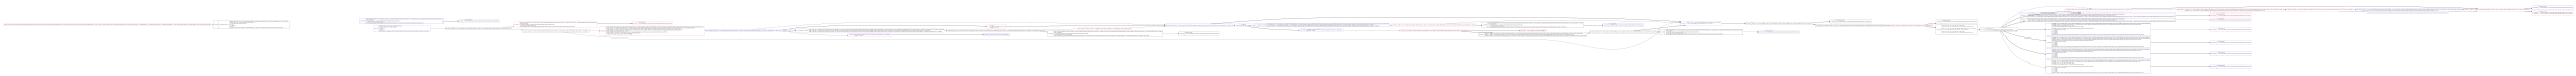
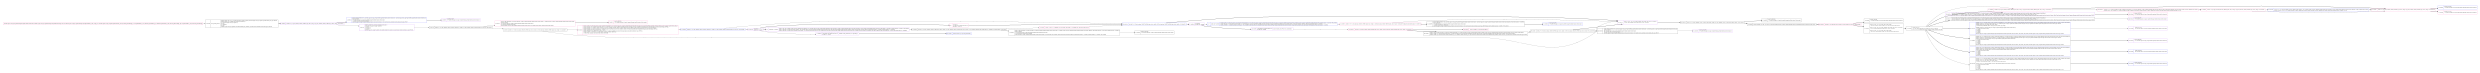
  digraph {
    fontname=Ubuntu
    rankdir=LR
    node [color=black fontname=Ubuntu shape=record]
    edge [fontname=Ubuntu style=bold]
    n1 [label="{0\:\ 0x0000|MTH_ENTER_BLOCK\l|0x0000: INVOKE  (r0 I:int) = (r5 I:android.support.v4.app.Fragment) android.support.v4.app.Fragment.getNextAnim():int type: VIRTUAL \l0x0004: INVOKE  (r1 I:android.view.animation.Animation) = \l  (r5 I:android.support.v4.app.Fragment)\l  (r6 I:int)\l  (r7 I:boolean)\l  (r0 I:int)\l android.support.v4.app.Fragment.onCreateAnimation(int, boolean, int):android.view.animation.Animation type: VIRTUAL \l}"]
+   n2 [color=purple label="{1\:\ 0x0008|0x0008: IF  (r1 I:?[int, boolean, OBJECT, ARRAY, byte, short, char]) == (0 ?[int, boolean, OBJECT, ARRAY, byte, short, char])  \-\> B:4:0x0010 \l}"]
    n3 [color=blue label="{2\:\ 0x000a|0x000a: NEW_INSTANCE  (r5 I:android.support.v4.app.FragmentManagerImpl$AnimationOrAnimator) =  android.support.v4.app.FragmentManagerImpl$AnimationOrAnimator \l0x000c: INVOKE  \l  (r5 I:android.support.v4.app.FragmentManagerImpl$AnimationOrAnimator)\l  (r1 I:android.view.animation.Animation)\l android.support.v4.app.FragmentManagerImpl.AnimationOrAnimator.\<init\>(android.view.animation.Animation):void type: DIRECT \l}"]
    n4 [color=purple label="{4\:\ 0x0010|0x0010: INVOKE  (r5 I:android.animation.Animator) = \l  (r5 I:android.support.v4.app.Fragment)\l  (r6 I:int)\l  (r7 I:boolean)\l  (r0 I:int)\l android.support.v4.app.Fragment.onCreateAnimator(int, boolean, int):android.animation.Animator type: VIRTUAL \l}"]
    n5 [color=purple label="{3\:\ 0x000f|0x000f: RETURN  \l  (r5 I:android.support.v4.app.FragmentManagerImpl$AnimationOrAnimator)\l \l}"]
    n6 [label="{5\:\ 0x0014|0x0014: IF  (r5 I:?[int, boolean, OBJECT, ARRAY, byte, short, char]) == (0 ?[int, boolean, OBJECT, ARRAY, byte, short, char])  \-\> B:8:0x001c \l}"]
    n7 [color=deeppink label="{6\:\ 0x0016|0x0016: NEW_INSTANCE  (r6 I:android.support.v4.app.FragmentManagerImpl$AnimationOrAnimator) =  android.support.v4.app.FragmentManagerImpl$AnimationOrAnimator \l0x0018: INVOKE  \l  (r6 I:android.support.v4.app.FragmentManagerImpl$AnimationOrAnimator)\l  (r5 I:android.animation.Animator)\l android.support.v4.app.FragmentManagerImpl.AnimationOrAnimator.\<init\>(android.animation.Animator):void type: DIRECT \l}"]
    n8 [label="{8\:\ 0x001c|0x001c: IF  (r0 I:?[int, boolean, OBJECT, ARRAY, byte, short, char]) == (0 ?[int, boolean, OBJECT, ARRAY, byte, short, char])  \-\> B:33:0x0075 \l}"]
    n9 [color=deeppink label="{7\:\ 0x001b|0x001b: RETURN  \l  (r6 I:android.support.v4.app.FragmentManagerImpl$AnimationOrAnimator)\l \l}"]
    n10 [color=deeppink label="{9\:\ 0x001e|0x001e: IGET  (r5 I:android.support.v4.app.FragmentHostCallback) = (r4 I:android.support.v4.app.FragmentManagerImpl) android.support.v4.app.FragmentManagerImpl.mHost android.support.v4.app.FragmentHostCallback \l0x0020: INVOKE  (r5 I:android.content.Context) = (r5 I:android.support.v4.app.FragmentHostCallback) android.support.v4.app.FragmentHostCallback.getContext():android.content.Context type: VIRTUAL \l0x0024: INVOKE  (r5 I:android.content.res.Resources) = (r5 I:android.content.Context) android.content.Context.getResources():android.content.res.Resources type: VIRTUAL \l0x0028: INVOKE  (r5 I:java.lang.String) = (r5 I:android.content.res.Resources), (r0 I:int) android.content.res.Resources.getResourceTypeName(int):java.lang.String type: VIRTUAL \l0x002c: CONST_STR  (r1 I:java.lang.String) =  \"anim\" \l0x002e: INVOKE  (r5 I:boolean) = (r1 I:java.lang.String), (r5 I:java.lang.Object) java.lang.String.equals(java.lang.Object):boolean type: VIRTUAL \l0x0032: CONST  (r1 I:?[int, float, boolean, short, byte, char, OBJECT, ARRAY]) = \l  (0 ?[int, float, boolean, short, byte, char, OBJECT, ARRAY])\l \l}"]
    n11 [color=purple label="{33\:\ 0x0075|0x0075: CONST  (r5 I:?[int, float, boolean, short, byte, char, OBJECT, ARRAY]) = \l  (0 ?[int, float, boolean, short, byte, char, OBJECT, ARRAY])\l \l}"]
    n12 [color=blue label="{10\:\ 0x0033|0x0033: IF  (r5 I:?[int, boolean, OBJECT, ARRAY, byte, short, char]) == (0 ?[int, boolean, OBJECT, ARRAY, byte, short, char])  \-\> B:19:0x004b \l}"]
    n13 [label="{34\:\ 0x0076|0x0076: IF  (r6 I:?[int, boolean, OBJECT, ARRAY, byte, short, char]) != (0 ?[int, boolean, OBJECT, ARRAY, byte, short, char])  \-\> B:36:0x0079 \l}"]
    n14 [color=purple label="{11\:\ 0x0035|SYNTHETIC\lSplitter:B:11:0x0035\l}"]
    n15 [color=blue label="{19\:\ 0x004b|0x004b: IF  (r1 I:?[int, boolean, OBJECT, ARRAY, byte, short, char]) != (0 ?[int, boolean, OBJECT, ARRAY, byte, short, char])  \-\> B:33:0x0075 \l}"]
    n16 [color=purple label="{12\:\ ?|Splitter:B:11:0x0035\l|0x0035: IGET  (r2 I:android.support.v4.app.FragmentHostCallback) = (r4 I:android.support.v4.app.FragmentManagerImpl) android.support.v4.app.FragmentManagerImpl.mHost android.support.v4.app.FragmentHostCallback A[Catch:\{ NotFoundException \-\> 0x0049, RuntimeException \-\> 0x004b \}, TRY_ENTER]\l0x0037: INVOKE  (r2 I:android.content.Context) = (r2 I:android.support.v4.app.FragmentHostCallback) android.support.v4.app.FragmentHostCallback.getContext():android.content.Context type: VIRTUAL A[Catch:\{ NotFoundException \-\> 0x0049, RuntimeException \-\> 0x004b \}]\l0x003b: INVOKE  (r2 I:android.view.animation.Animation) = (r2 I:android.content.Context), (r0 I:int) android.view.animation.AnimationUtils.loadAnimation(android.content.Context, int):android.view.animation.Animation type: STATIC A[Catch:\{ NotFoundException \-\> 0x0049, RuntimeException \-\> 0x004b \}]\l}"]
    n17 [color=purple label="{17\:\ 0x0049|ExcHandler: NotFoundException null\lSplitter:B:11:0x0035\l|0x0049: MOVE_EXCEPTION  (r5 I:?[OBJECT]) =  \l}"]
    n18 [color=deeppink label="{20\:\ ?|SYNTHETIC\lExcHandler: RuntimeException null\lSplitter:B:11:0x0035\l}"]
    n19 [color=purple label="{21\:\ 0x004d|SYNTHETIC\lSplitter:B:21:0x004d\l}"]
    n20 [label="{13\:\ 0x003f|0x003f: IF  (r2 I:?[int, boolean, OBJECT, ARRAY, byte, short, char]) == (0 ?[int, boolean, OBJECT, ARRAY, byte, short, char])  \-\> B:16:0x0047 A[Catch:\{ NotFoundException \-\> 0x0049, RuntimeException \-\> 0x004b \}]\l}"]
    n21 [color=blue label="{18\:\ 0x004a|0x004a: THROW  (r5 I:java.lang.Throwable) \l}"]
    n22 [label="{14\:\ 0x0041|0x0041: NEW_INSTANCE  (r3 I:android.support.v4.app.FragmentManagerImpl$AnimationOrAnimator) =  android.support.v4.app.FragmentManagerImpl$AnimationOrAnimator A[Catch:\{ NotFoundException \-\> 0x0049, RuntimeException \-\> 0x004b \}]\l0x0043: INVOKE  \l  (r3 I:android.support.v4.app.FragmentManagerImpl$AnimationOrAnimator)\l  (r2 I:android.view.animation.Animation)\l android.support.v4.app.FragmentManagerImpl.AnimationOrAnimator.\<init\>(android.view.animation.Animation):void type: DIRECT A[Catch:\{ NotFoundException \-\> 0x0049, RuntimeException \-\> 0x004b \}, TRY_LEAVE]\l}"]
    n23 [color=deeppink label="{16\:\ 0x0047|0x0047: CONST  (r1 I:?[boolean, int, float, short, byte, char]) = (1 ?[boolean, int, float, short, byte, char]) \l}"]
    n24 [label="{15\:\ 0x0046|0x0046: RETURN  \l  (r3 I:android.support.v4.app.FragmentManagerImpl$AnimationOrAnimator)\l \l}"]
    n25 [color=blue label="{22\:\ ?|Splitter:B:21:0x004d\l|0x004d: IGET  (r1 I:android.support.v4.app.FragmentHostCallback) = (r4 I:android.support.v4.app.FragmentManagerImpl) android.support.v4.app.FragmentManagerImpl.mHost android.support.v4.app.FragmentHostCallback A[Catch:\{ RuntimeException \-\> 0x005f \}, TRY_ENTER]\l0x004f: INVOKE  (r1 I:android.content.Context) = (r1 I:android.support.v4.app.FragmentHostCallback) android.support.v4.app.FragmentHostCallback.getContext():android.content.Context type: VIRTUAL A[Catch:\{ RuntimeException \-\> 0x005f \}]\l0x0053: INVOKE  (r1 I:android.animation.Animator) = (r1 I:android.content.Context), (r0 I:int) android.animation.AnimatorInflater.loadAnimator(android.content.Context, int):android.animation.Animator type: STATIC A[Catch:\{ RuntimeException \-\> 0x005f \}]\l}"]
    n26 [color=purple label="{26\:\ 0x005f|ExcHandler: RuntimeException null\lSplitter:B:21:0x004d\l|0x005f: MOVE_EXCEPTION  (r1 I:?[OBJECT]) =  \l}"]
    n27 [color=deeppink label="{23\:\ 0x0057|0x0057: IF  (r1 I:?[int, boolean, OBJECT, ARRAY, byte, short, char]) == (0 ?[int, boolean, OBJECT, ARRAY, byte, short, char])  \-\> B:33:0x0075 A[Catch:\{ RuntimeException \-\> 0x005f \}]\l}"]
    n28 [color=deeppink label="{27\:\ 0x0060|0x0060: IF  (r5 I:?[int, boolean, OBJECT, ARRAY, byte, short, char]) != (0 ?[int, boolean, OBJECT, ARRAY, byte, short, char])  \-\> B:32:0x0074 \l}"]
    n29 [label="{24\:\ 0x0059|0x0059: NEW_INSTANCE  (r2 I:android.support.v4.app.FragmentManagerImpl$AnimationOrAnimator) =  android.support.v4.app.FragmentManagerImpl$AnimationOrAnimator A[Catch:\{ RuntimeException \-\> 0x005f \}]\l0x005b: INVOKE  \l  (r2 I:android.support.v4.app.FragmentManagerImpl$AnimationOrAnimator)\l  (r1 I:android.animation.Animator)\l android.support.v4.app.FragmentManagerImpl.AnimationOrAnimator.\<init\>(android.animation.Animator):void type: DIRECT A[Catch:\{ RuntimeException \-\> 0x005f \}, TRY_LEAVE]\l}"]
    n30 [color=blue label="{25\:\ 0x005e|0x005e: RETURN  \l  (r2 I:android.support.v4.app.FragmentManagerImpl$AnimationOrAnimator)\l \l}"]
    n31 [label="{28\:\ 0x0062|0x0062: IGET  (r5 I:android.support.v4.app.FragmentHostCallback) = (r4 I:android.support.v4.app.FragmentManagerImpl) android.support.v4.app.FragmentManagerImpl.mHost android.support.v4.app.FragmentHostCallback \l0x0064: INVOKE  (r5 I:android.content.Context) = (r5 I:android.support.v4.app.FragmentHostCallback) android.support.v4.app.FragmentHostCallback.getContext():android.content.Context type: VIRTUAL \l0x0068: INVOKE  (r5 I:android.view.animation.Animation) = (r5 I:android.content.Context), (r0 I:int) android.view.animation.AnimationUtils.loadAnimation(android.content.Context, int):android.view.animation.Animation type: STATIC \l}"]
    n32 [color=deeppink label="{32\:\ 0x0074|0x0074: THROW  (r1 I:java.lang.Throwable) \l}"]
    n33 [label="{29\:\ 0x006c|0x006c: IF  (r5 I:?[int, boolean, OBJECT, ARRAY, byte, short, char]) == (0 ?[int, boolean, OBJECT, ARRAY, byte, short, char])  \-\> B:33:0x0075 \l}"]
    n34 [label="{30\:\ 0x006e|0x006e: NEW_INSTANCE  (r6 I:android.support.v4.app.FragmentManagerImpl$AnimationOrAnimator) =  android.support.v4.app.FragmentManagerImpl$AnimationOrAnimator \l0x0070: INVOKE  \l  (r6 I:android.support.v4.app.FragmentManagerImpl$AnimationOrAnimator)\l  (r5 I:android.view.animation.Animation)\l android.support.v4.app.FragmentManagerImpl.AnimationOrAnimator.\<init\>(android.view.animation.Animation):void type: DIRECT \l}"]
    n35 [color=purple label="{31\:\ 0x0073|0x0073: RETURN  \l  (r6 I:android.support.v4.app.FragmentManagerImpl$AnimationOrAnimator)\l \l}"]
    n36 [label="{35\:\ 0x0078|0x0078: RETURN  \l  (r5 I:android.support.v4.app.FragmentManagerImpl$AnimationOrAnimator)\l \l}"]
    n37 [label="{36\:\ 0x0079|0x0079: INVOKE  (r6 I:int) = (r6 I:int), (r7 I:boolean) android.support.v4.app.FragmentManagerImpl.transitToStyleIndex(int, boolean):int type: STATIC \l}"]
    n38 [color=deeppink label="{37\:\ 0x007d|0x007d: IF  (r6 I:?[int, byte, short, char]) \>= (0 ?[int, byte, short, char])  \-\> B:39:0x0080 \l}"]
    n39 [label="{38\:\ 0x007f|0x007f: RETURN  \l  (r5 I:android.support.v4.app.FragmentManagerImpl$AnimationOrAnimator)\l \l}"]
    n40 [label="{39\:\ 0x0080|0x0080: CONST  (r7 I:?[int, float, short, byte, char]) = \l  (1064933786(0x3f79999a, float:0.975) ?[int, float, short, byte, char])\l \l0x0083: CONST  (r0 I:?[int, float, boolean, short, byte, char, OBJECT, ARRAY]) = \l  (0 ?[int, float, boolean, short, byte, char, OBJECT, ARRAY])\l \l0x0084: CONST  (r1 I:?[int, float, short, byte, char]) = \l  (1065353216(0x3f800000, float:1.0) ?[int, float, short, byte, char])\l \l}"]
    n41 [label="{40\:\ 0x0086|0x0086: SWITCH  \l  (r6 I:?[int, float, boolean, short, byte, char, OBJECT, ARRAY])\l k:[1, 2, 3, 4, 5, 6] t:[0x00d4, 0x00c9, 0x00be, 0x00b0, 0x00a5, 0x009a] \l}"]
    n42 [color=deeppink label="{41\:\ 0x0089|0x0089: IF  (r8 I:?[int, boolean, OBJECT, ARRAY, byte, short, char]) != (0 ?[int, boolean, OBJECT, ARRAY, byte, short, char])  \-\> B:57:0x00e1 \l}"]
    n43 [color=purple label="{45\:\ 0x009a|0x009a: IGET  (r5 I:android.support.v4.app.FragmentHostCallback) = (r4 I:android.support.v4.app.FragmentManagerImpl) android.support.v4.app.FragmentManagerImpl.mHost android.support.v4.app.FragmentHostCallback \l0x009c: INVOKE  (r5 I:android.content.Context) = (r5 I:android.support.v4.app.FragmentHostCallback) android.support.v4.app.FragmentHostCallback.getContext():android.content.Context type: VIRTUAL \l0x00a0: INVOKE  (r5 I:android.support.v4.app.FragmentManagerImpl$AnimationOrAnimator) = (r5 I:android.content.Context), (r1 I:float), (r0 I:float) android.support.v4.app.FragmentManagerImpl.makeFadeAnimation(android.content.Context, float, float):android.support.v4.app.FragmentManagerImpl$AnimationOrAnimator type: STATIC \l}"]
    n44 [label="{47\:\ 0x00a5|0x00a5: IGET  (r5 I:android.support.v4.app.FragmentHostCallback) = (r4 I:android.support.v4.app.FragmentManagerImpl) android.support.v4.app.FragmentManagerImpl.mHost android.support.v4.app.FragmentHostCallback \l0x00a7: INVOKE  (r5 I:android.content.Context) = (r5 I:android.support.v4.app.FragmentHostCallback) android.support.v4.app.FragmentHostCallback.getContext():android.content.Context type: VIRTUAL \l0x00ab: INVOKE  (r5 I:android.support.v4.app.FragmentManagerImpl$AnimationOrAnimator) = (r5 I:android.content.Context), (r0 I:float), (r1 I:float) android.support.v4.app.FragmentManagerImpl.makeFadeAnimation(android.content.Context, float, float):android.support.v4.app.FragmentManagerImpl$AnimationOrAnimator type: STATIC \l}"]
    n45 [color=blue label="{49\:\ 0x00b0|0x00b0: IGET  (r5 I:android.support.v4.app.FragmentHostCallback) = (r4 I:android.support.v4.app.FragmentManagerImpl) android.support.v4.app.FragmentManagerImpl.mHost android.support.v4.app.FragmentHostCallback \l0x00b2: INVOKE  (r5 I:android.content.Context) = (r5 I:android.support.v4.app.FragmentHostCallback) android.support.v4.app.FragmentHostCallback.getContext():android.content.Context type: VIRTUAL \l0x00b6: CONST  (r6 I:?[int, float, short, byte, char]) = \l  (1065982362(0x3f89999a, float:1.075) ?[int, float, short, byte, char])\l \l0x00b9: INVOKE  (r5 I:android.support.v4.app.FragmentManagerImpl$AnimationOrAnimator) = \l  (r5 I:android.content.Context)\l  (r1 I:float)\l  (r6 I:float)\l  (r1 I:float)\l  (r0 I:float)\l android.support.v4.app.FragmentManagerImpl.makeOpenCloseAnimation(android.content.Context, float, float, float, float):android.support.v4.app.FragmentManagerImpl$AnimationOrAnimator type: STATIC \l}"]
    n46 [label="{51\:\ 0x00be|0x00be: IGET  (r5 I:android.support.v4.app.FragmentHostCallback) = (r4 I:android.support.v4.app.FragmentManagerImpl) android.support.v4.app.FragmentManagerImpl.mHost android.support.v4.app.FragmentHostCallback \l0x00c0: INVOKE  (r5 I:android.content.Context) = (r5 I:android.support.v4.app.FragmentHostCallback) android.support.v4.app.FragmentHostCallback.getContext():android.content.Context type: VIRTUAL \l0x00c4: INVOKE  (r5 I:android.support.v4.app.FragmentManagerImpl$AnimationOrAnimator) = \l  (r5 I:android.content.Context)\l  (r7 I:float)\l  (r1 I:float)\l  (r0 I:float)\l  (r1 I:float)\l android.support.v4.app.FragmentManagerImpl.makeOpenCloseAnimation(android.content.Context, float, float, float, float):android.support.v4.app.FragmentManagerImpl$AnimationOrAnimator type: STATIC \l}"]
    n47 [color=blue label="{53\:\ 0x00c9|0x00c9: IGET  (r5 I:android.support.v4.app.FragmentHostCallback) = (r4 I:android.support.v4.app.FragmentManagerImpl) android.support.v4.app.FragmentManagerImpl.mHost android.support.v4.app.FragmentHostCallback \l0x00cb: INVOKE  (r5 I:android.content.Context) = (r5 I:android.support.v4.app.FragmentHostCallback) android.support.v4.app.FragmentHostCallback.getContext():android.content.Context type: VIRTUAL \l0x00cf: INVOKE  (r5 I:android.support.v4.app.FragmentManagerImpl$AnimationOrAnimator) = \l  (r5 I:android.content.Context)\l  (r1 I:float)\l  (r7 I:float)\l  (r1 I:float)\l  (r0 I:float)\l android.support.v4.app.FragmentManagerImpl.makeOpenCloseAnimation(android.content.Context, float, float, float, float):android.support.v4.app.FragmentManagerImpl$AnimationOrAnimator type: STATIC \l}"]
    n48 [label="{55\:\ 0x00d4|0x00d4: IGET  (r5 I:android.support.v4.app.FragmentHostCallback) = (r4 I:android.support.v4.app.FragmentManagerImpl) android.support.v4.app.FragmentManagerImpl.mHost android.support.v4.app.FragmentHostCallback \l0x00d6: INVOKE  (r5 I:android.content.Context) = (r5 I:android.support.v4.app.FragmentHostCallback) android.support.v4.app.FragmentHostCallback.getContext():android.content.Context type: VIRTUAL \l0x00da: CONST  (r6 I:?[int, float, short, byte, char]) = \l  (1066401792(0x3f900000, float:1.125) ?[int, float, short, byte, char])\l \l0x00dc: INVOKE  (r5 I:android.support.v4.app.FragmentManagerImpl$AnimationOrAnimator) = \l  (r5 I:android.content.Context)\l  (r6 I:float)\l  (r1 I:float)\l  (r0 I:float)\l  (r1 I:float)\l android.support.v4.app.FragmentManagerImpl.makeOpenCloseAnimation(android.content.Context, float, float, float, float):android.support.v4.app.FragmentManagerImpl$AnimationOrAnimator type: STATIC \l}"]
    n49 [color=deeppink label="{42\:\ 0x008b|0x008b: IGET  (r6 I:android.support.v4.app.FragmentHostCallback) = (r4 I:android.support.v4.app.FragmentManagerImpl) android.support.v4.app.FragmentManagerImpl.mHost android.support.v4.app.FragmentHostCallback \l0x008d: INVOKE  (r6 I:boolean) = (r6 I:android.support.v4.app.FragmentHostCallback) android.support.v4.app.FragmentHostCallback.onHasWindowAnimations():boolean type: VIRTUAL \l}"]
    n50 [color=deeppink label="{57\:\ 0x00e1|0x00e1: IF  (r8 I:?[int, boolean, OBJECT, ARRAY, byte, short, char]) != (0 ?[int, boolean, OBJECT, ARRAY, byte, short, char])  \-\> B:59:0x00e4 \l}"]
    n51 [color=deeppink label="{46\:\ 0x00a4|0x00a4: RETURN  \l  (r5 I:android.support.v4.app.FragmentManagerImpl$AnimationOrAnimator)\l \l}"]
    n52 [color=purple label="{48\:\ 0x00af|0x00af: RETURN  \l  (r5 I:android.support.v4.app.FragmentManagerImpl$AnimationOrAnimator)\l \l}"]
    n53 [color=purple label="{50\:\ 0x00bd|0x00bd: RETURN  \l  (r5 I:android.support.v4.app.FragmentManagerImpl$AnimationOrAnimator)\l \l}"]
    n54 [color=purple label="{52\:\ 0x00c8|0x00c8: RETURN  \l  (r5 I:android.support.v4.app.FragmentManagerImpl$AnimationOrAnimator)\l \l}"]
    n55 [color=blue label="{54\:\ 0x00d3|0x00d3: RETURN  \l  (r5 I:android.support.v4.app.FragmentManagerImpl$AnimationOrAnimator)\l \l}"]
    n56 [color=blue label="{56\:\ 0x00e0|0x00e0: RETURN  \l  (r5 I:android.support.v4.app.FragmentManagerImpl$AnimationOrAnimator)\l \l}"]
    n57 [color=deeppink label="{43\:\ 0x0091|0x0091: IF  (r6 I:?[int, boolean, OBJECT, ARRAY, byte, short, char]) == (0 ?[int, boolean, OBJECT, ARRAY, byte, short, char])  \-\> B:57:0x00e1 \l}"]
    n58 [color=blue label="{58\:\ 0x00e3|0x00e3: RETURN  \l  (r5 I:android.support.v4.app.FragmentManagerImpl$AnimationOrAnimator)\l \l}"]
    n59 [color=deeppink label="{59\:\ 0x00e4|0x00e4: RETURN  \l  (r5 I:android.support.v4.app.FragmentManagerImpl$AnimationOrAnimator)\l \l}"]
    n60 [color=blue label="{44\:\ 0x0093|0x0093: IGET  (r6 I:android.support.v4.app.FragmentHostCallback) = (r4 I:android.support.v4.app.FragmentManagerImpl) android.support.v4.app.FragmentManagerImpl.mHost android.support.v4.app.FragmentHostCallback \l0x0095: INVOKE  (r8 I:int) = (r6 I:android.support.v4.app.FragmentHostCallback) android.support.v4.app.FragmentHostCallback.onGetWindowAnimations():int type: VIRTUAL \l}"]
    n61 [color=deeppink label="{android.support.v4.app.FragmentManagerImpl$AnimationOrAnimator android.support.v4.app.FragmentManagerImpl.loadAnimation((r4 'this' I:android.support.v4.app.FragmentManagerImpl A[IMMUTABLE_TYPE, THIS]), (r5 I:android.support.v4.app.Fragment A[IMMUTABLE_TYPE, METHOD_ARGUMENT]), (r6 I:int A[IMMUTABLE_TYPE, METHOD_ARGUMENT]), (r7 I:boolean A[IMMUTABLE_TYPE, METHOD_ARGUMENT]), (r8 I:int A[IMMUTABLE_TYPE, METHOD_ARGUMENT])) }"]
+   n1 -> n2
+   n2 -> n3
+   n2 -> n4 [style=solid]
    n3 -> n5
    n4 -> n6 [style=solid]
    n6 -> n7 [style=solid]
    n6 -> n8 [style=solid]
    n7 -> n9
    n8 -> n10 [style=solid]
    n8 -> n11 [style=solid]
    n10 -> n12 [style=solid]
    n11 -> n13
    n12 -> n14 [style=solid]
    n12 -> n15 [style=solid]
    n13 -> n36
    n13 -> n37
    n14 -> n16
    n14 -> n17 [style=solid]
    n14 -> n18
    n15 -> n11
    n15 -> n19
    n16 -> n20 [style=solid]
    n17 -> n21
    n18 -> n15
    n19 -> n25 [style=solid]
    n19 -> n26
    n20 -> n22 [style=solid]
    n20 -> n23 [style=solid]
    n22 -> n24 [style=solid]
    n23 -> n15 [style=solid]
    n25 -> n27 [style=solid]
    n26 -> n28 [style=solid]
    n27 -> n11 [style=solid]
    n27 -> n29
    n28 -> n31
    n28 -> n32
    n29 -> n30
    n31 -> n33
    n33 -> n11
    n33 -> n34
    n34 -> n35 [style=solid]
    n37 -> n38
    n38 -> n39
    n38 -> n40
    n40 -> n41
    n41 -> n42 [style=solid]
    n41 -> n43
    n41 -> n44
    n41 -> n45
    n41 -> n46
    n41 -> n47
    n41 -> n48 [style=solid]
    n42 -> n49 [style=solid]
    n42 -> n50
    n43 -> n51
    n44 -> n52 [style=solid]
    n45 -> n53 [style=solid]
    n46 -> n54
    n47 -> n55
    n48 -> n56
    n49 -> n57
    n50 -> n58
    n50 -> n59
    n57 -> n50 [style=solid]
    n57 -> n60 [style=solid]
    n60 -> n50
    n61 -> n1 [style=solid]
  }
